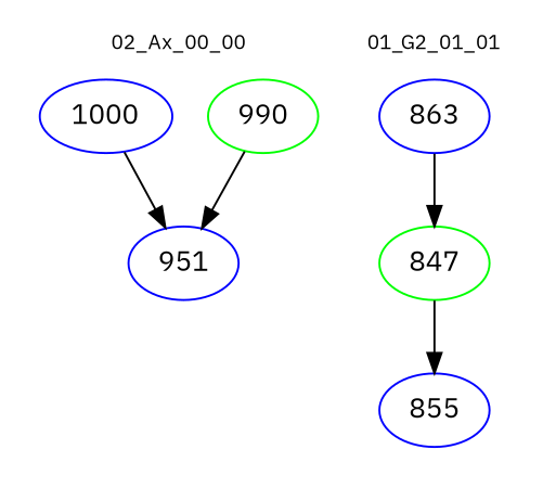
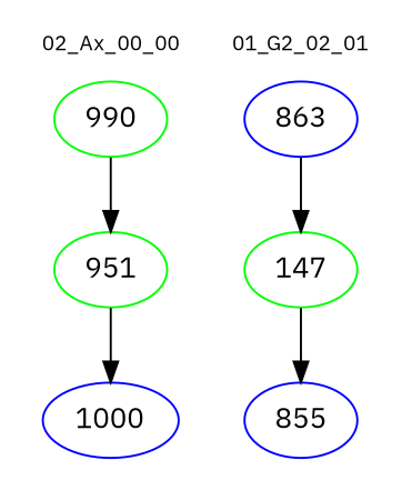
  digraph {
    fontname="IBM Plex Sans"
    node [color=green fontname="IBM Plex Sans"]
    edge [color=black fontname="IBM Plex Sans"]
    n1 [label=990]
-   n2 [color=blue label=951]
+   n2 [label=951]
    n3 [color=blue label=1000]
    n4 [color=blue label=863]
-   n5 [label=847]
+   n5 [label=147]
    n6 [color=blue label=855]
    subgraph cluster_1 {
      color=white
      fontsize=10
      label="02_Ax_00_00"
      n1
      n2
      n3
    }
    subgraph cluster_2 {
      color=white
      fontsize=10
-     label="01_G2_01_01"
+     label="01_G2_02_01"
      n4
      n5
      n6
    }
    n1 -> n2
-   n3 -> n2
+   n2 -> n3
    n4 -> n5
    n5 -> n6
  }
